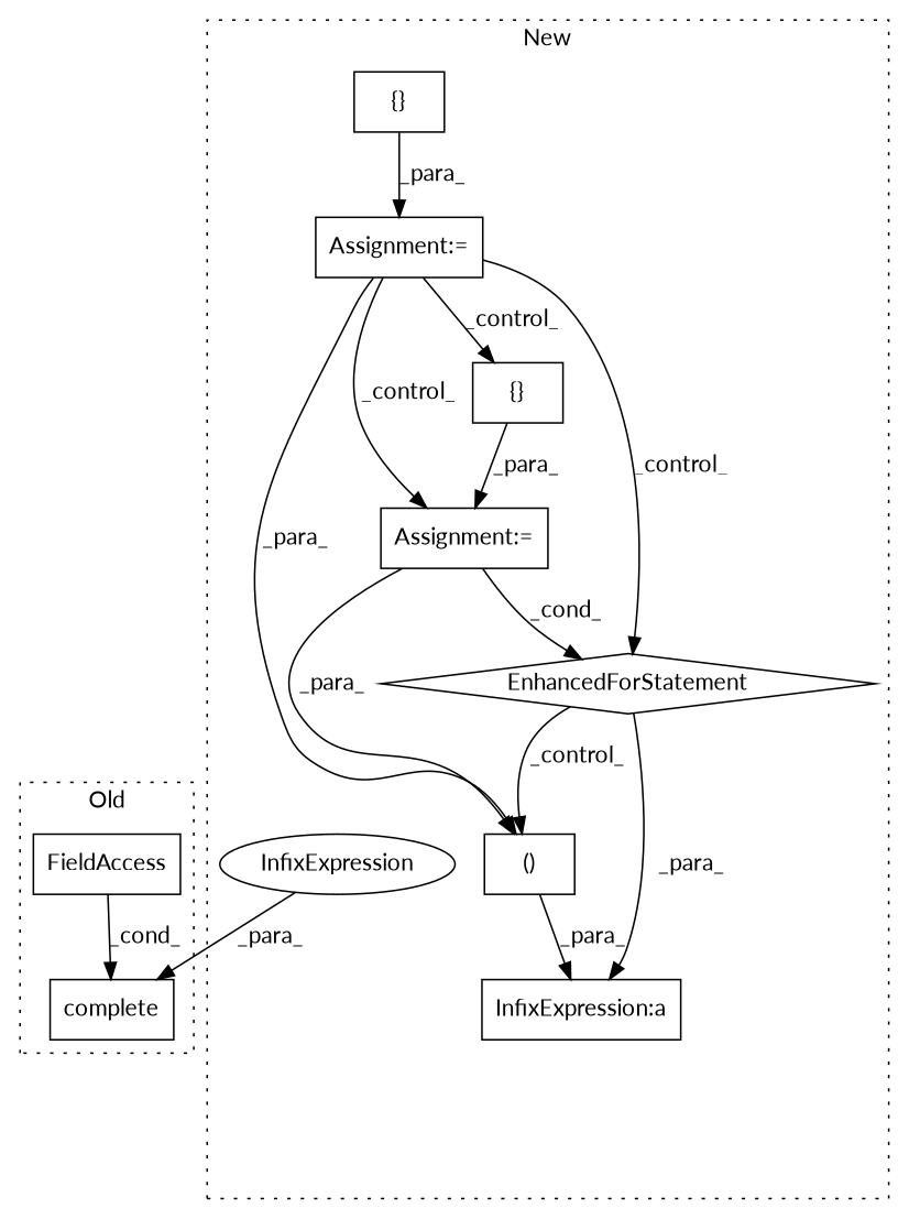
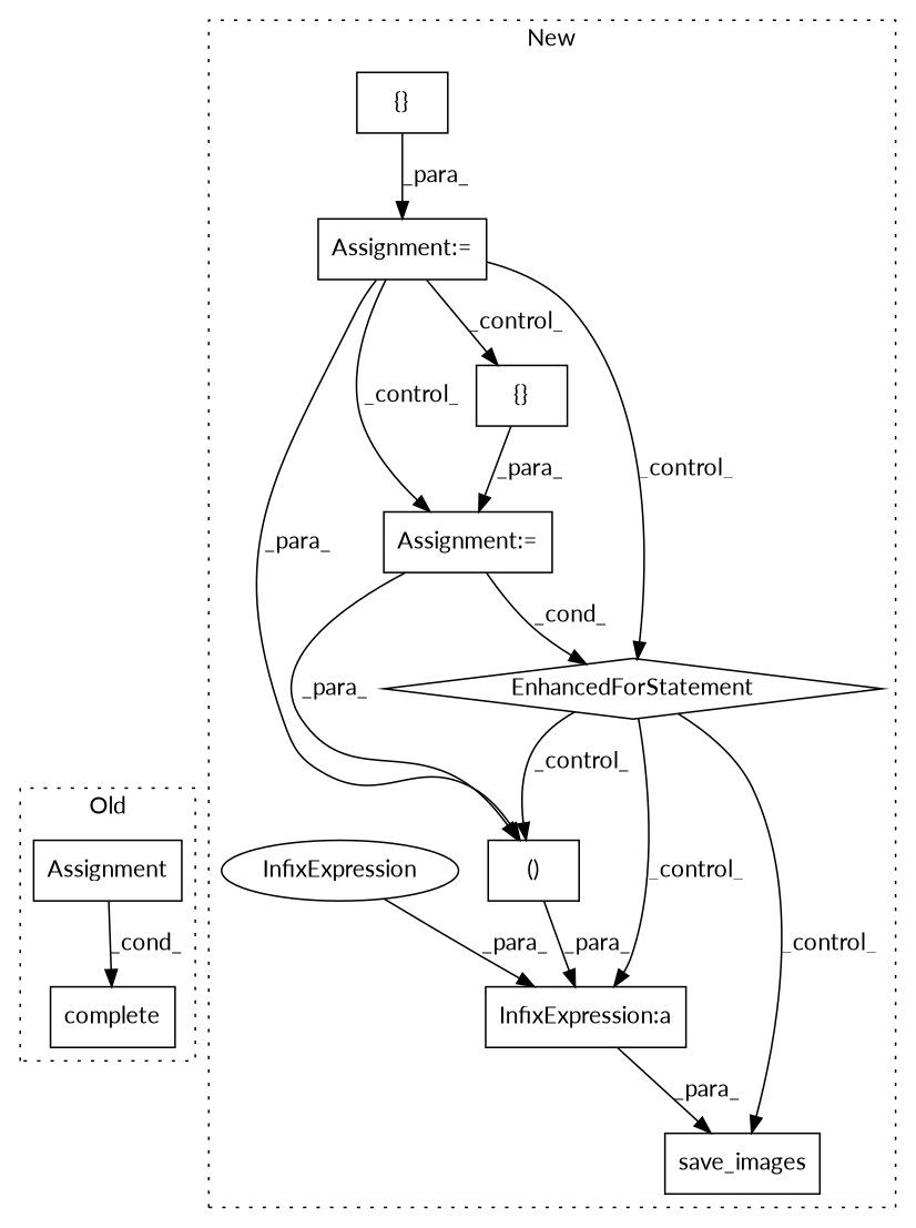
  digraph {
    fontname=Lato
    node [a=32 fontname=Lato l="1,1" s="3313,3577" shape=box]
    edge [fontname=Lato]
    n1 [l="9,1" label=complete s="2960,2979"]
-   n2 [a=22 l=10 label=FieldAccess s=2969]
+   n2 [a=22 l=10 label=Assignment s=2969]
    n3 [a=4 label="{}" s="3295,3300"]
    n4 [a=106 l=38 label="()" s=3724]
+   n5 [l="12,2" label=save_images s="3677,3762"]
    n6 [a=70 l="61,2" label=EnhancedForStatement shape=diamond]
    n7 [a=27 l=14 label="InfixExpression:a" s=3710]
    n8 [a=4 label="{}" s="3532,3576"]
    n9 [a=45 l=11 label=InfixExpression s=3699 shape=ellipse]
    n10 [a=7 l="57,2" label="Assignment:=" s="3218,3301"]
    n11 [a=7 l="61,2" label="Assignment:="]
    subgraph cluster_1 {
      label=Old
      style=dotted
      n1
      n2
    }
    subgraph cluster_2 {
      label=New
      style=dotted
      n3
      n4
+     n5
      n6
      n7
      n8
      n9
      n10
      n11
    }
    n2 -> n1 [label=_cond_]
    n3 -> n10 [label=_para_]
    n4 -> n7 [label=_para_]
    n6 -> n4 [label=_control_]
-   n6 -> n7 [label=_para_]
+   n6 -> n5 [label=_control_]
+   n6 -> n7 [label=_control_]
+   n7 -> n5 [label=_para_]
    n8 -> n11 [label=_para_]
-   n9 -> n1 [label=_para_]
+   n9 -> n7 [label=_para_]
    n10 -> n4 [label=_para_]
    n10 -> n6 [label=_control_]
    n10 -> n8 [label=_control_]
    n10 -> n11 [label=_control_]
    n11 -> n4 [label=_para_]
    n11 -> n6 [label=_cond_]
  }
